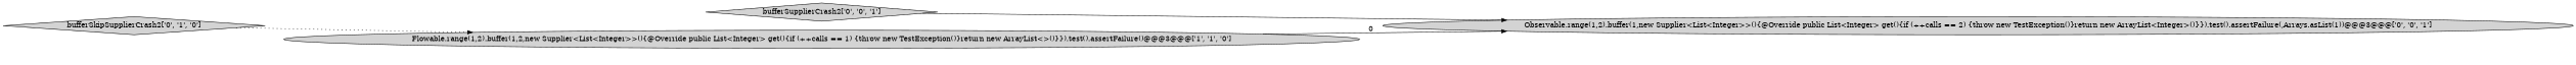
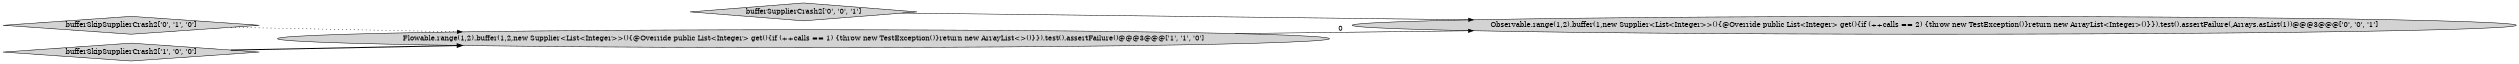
  digraph {
    rankdir=LR
    node [fillcolor=lightgray shape=diamond style=filled]
    edge [style=solid]
    n1 [label="Flowable.range(1,2).buffer(1,2,new Supplier<List<Integer>>(){@Override public List<Integer> get(){if (++calls == 1) {throw new TestException()}return new ArrayList<>()}}).test().assertFailure()@@@3@@@['1', '1', '0']" shape=ellipse]
    n2 [label="Observable.range(1,2).buffer(1,new Supplier<List<Integer>>(){@Override public List<Integer> get(){if (++calls == 2) {throw new TestException()}return new ArrayList<Integer>()}}).test().assertFailure(,Arrays.asList(1))@@@3@@@['0', '0', '1']" shape=ellipse]
    n3 [label="bufferSkipSupplierCrash2['0', '1', '0']"]
+   n4 [label="bufferSkipSupplierCrash2['1', '0', '0']"]
    n5 [label="bufferSupplierCrash2['0', '0', '1']"]
    n1 -> n2 [label=0]
    n3 -> n1 [style=dotted]
+   n4 -> n1 [style=bold]
    n5 -> n2
  }
